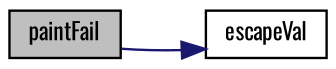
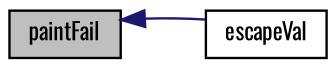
  digraph {
    rankdir=LR
    fontname=Oswald
    node [color=black fontname=Oswald fontsize=10 shape=record style=filled]
    n1 [fillcolor=grey75 fontcolor=black height=0.2 label=paintFail width=0.4]
    n2 [fillcolor=white height=0.2 label=escapeVal width=0.4]
-   n1 -> n2 [color=midnightblue fontname=Oswald fontsize=10 labelfontname=Helvetica labelfontsize=10 style=solid]
+   n2 -> n1 [color=midnightblue fontname=Oswald fontsize=10 labelfontname=Helvetica labelfontsize=10 style=solid]
  }
